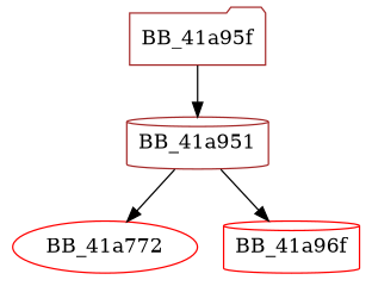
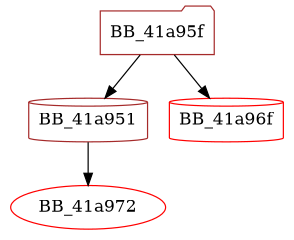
  digraph {
    node [color=brown shape=cylinder]
    BB_41a951
-   BB_41a972 [color=red shape=ellipse label=BB_41a772]
+   BB_41a972 [color=red shape=ellipse]
    BB_41a95f [shape=folder]
    BB_41a96f [color=red]
    BB_41a951 -> BB_41a972
    BB_41a95f -> BB_41a951
-   BB_41a951 -> BB_41a96f
+   BB_41a95f -> BB_41a96f
  }
